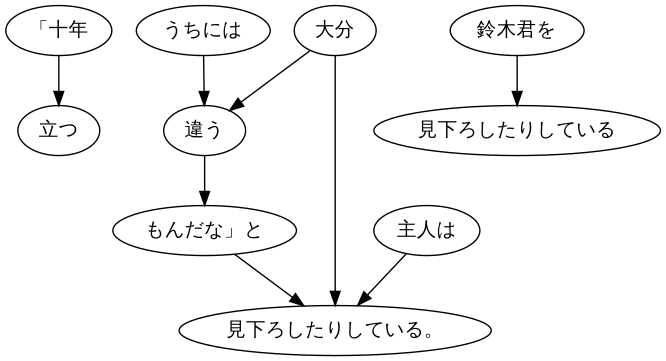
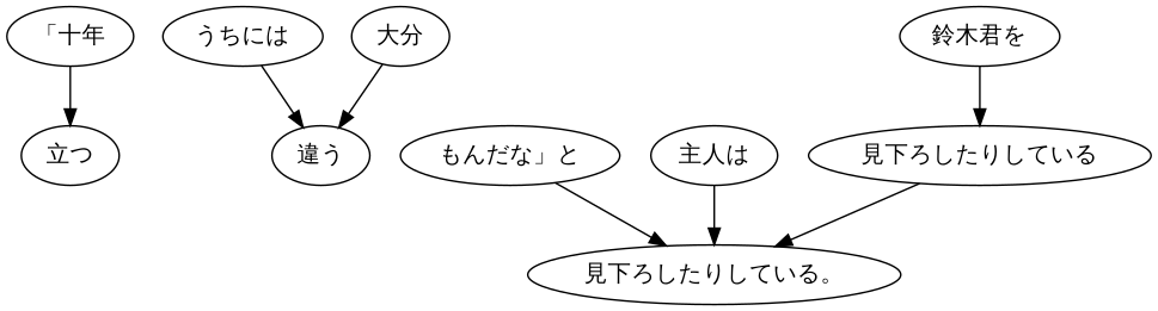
  digraph {
    fontname="EB Garamond"
    node [fontname="EB Garamond"]
    edge [fontname="EB Garamond"]
    n1 [label="「十年"]
    n2 [label="立つ"]
    n3 [label="うちには"]
    n4 [label="違う"]
    n5 [label="もんだな」と"]
    n6 [label="大分"]
    n7 [label="見下ろしたりしている。"]
    n8 [label="主人は"]
    n9 [label="鈴木君を"]
    n10 [label="見下ろしたりしている"]
    n1 -> n2
    n3 -> n4
-   n4 -> n5
    n5 -> n7
    n6 -> n4
    n8 -> n7
    n9 -> n10
-   n6 -> n7
+   n10 -> n7
  }
